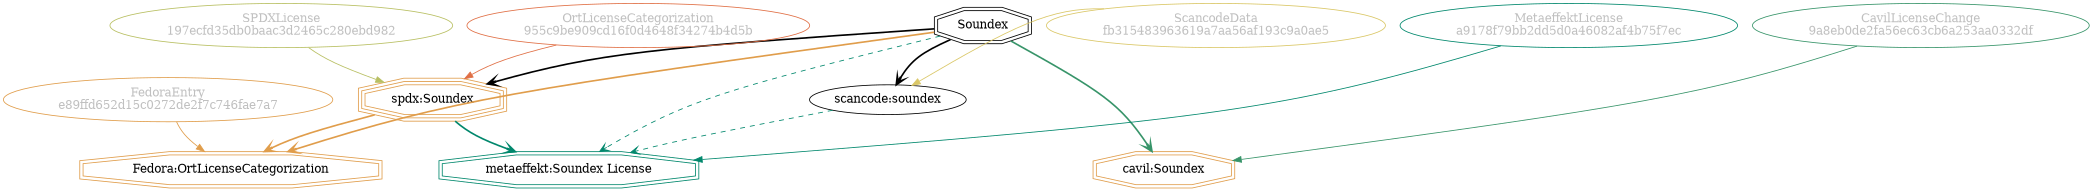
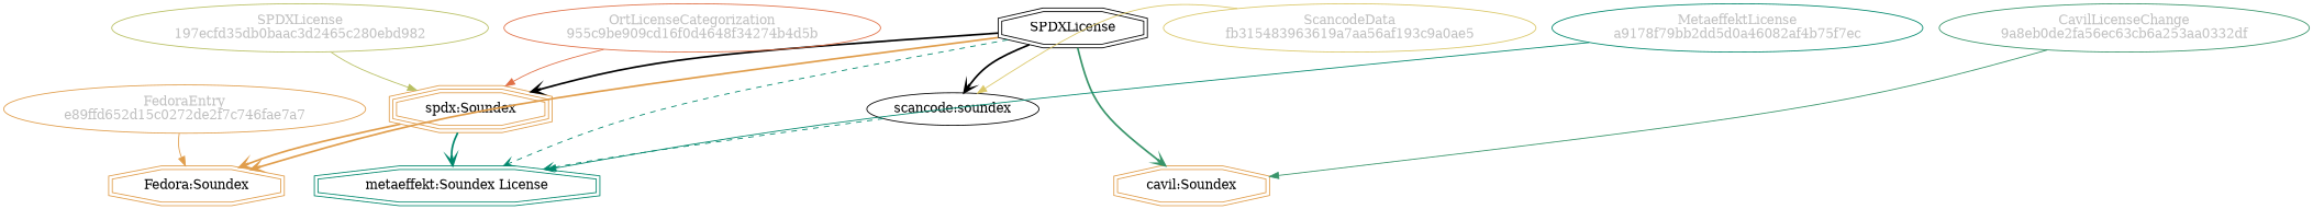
  strict digraph {
    splines=curved
    node [color="#e09d4b" shape=ellipse]
    edge [color="#00876c" weight=0.5 arrowhead=vee]
    n1 [color="#b8bf62" fillcolor="beige;1" fontcolor=gray label="SPDXLicense\n197ecfd35db0baac3d2465c280ebd982"]
    n2 [label="spdx:Soundex" shape=tripleoctagon]
-   n3 [label="Fedora:OrtLicenseCategorization" shape=doubleoctagon]
+   n3 [label="Fedora:Soundex" shape=doubleoctagon]
    n4 [color="#00876c" label="metaeffekt:Soundex License" shape=doubleoctagon]
-   n5 [label=Soundex shape=doubleoctagon color=""]
+   n5 [label=SPDXLicense shape=doubleoctagon color=""]
    n6 [label="scancode:soundex" color=""]
    n7 [label="cavil:Soundex" shape=doubleoctagon]
    n8 [fillcolor="beige;1" fontcolor=gray label="FedoraEntry\ne89ffd652d15c0272de2f7c746fae7a7"]
    n9 [color="#dac767" fillcolor="beige;1" fontcolor=gray label="ScancodeData\nfb315483963619a7aa56af193c9a0ae5"]
    n10 [color="#e06f45" fillcolor="beige;1" fontcolor=gray label="OrtLicenseCategorization\n955c9be909cd16f0d4648f34274b4d5b"]
    n11 [color="#379469" fillcolor="beige;1" fontcolor=gray label="CavilLicenseChange\n9a8eb0de2fa56ec63cb6a253aa0332df"]
    n12 [color="#00876c" fillcolor="beige;1" fontcolor=gray label="MetaeffektLicense\na9178f79bb2dd5d0a46082af4b75f7ec"]
    n1 -> n2 [color="#b8bf62" arrowhead=""]
    n2 -> n3 [color="#e09d4b" style=bold weight=0.7]
    n2 -> n4 [style=bold weight=0.7]
    n5 -> n2 [style=bold weight=0.7 color=""]
    n5 -> n3 [color="#e09d4b" style=bold weight=0.7]
    n5 -> n4 [style=dashed]
    n5 -> n6 [style=bold weight=0.7 color=""]
    n5 -> n7 [color="#379469" style=bold weight=0.7]
    n6 -> n4 [style=dashed]
    n8 -> n3 [color="#e09d4b" arrowhead=""]
    n9 -> n6 [color="#dac767" arrowhead=""]
    n10 -> n2 [color="#e06f45" arrowhead=""]
    n11 -> n7 [color="#379469" arrowhead=""]
    n12 -> n4 [arrowhead=""]
  }
